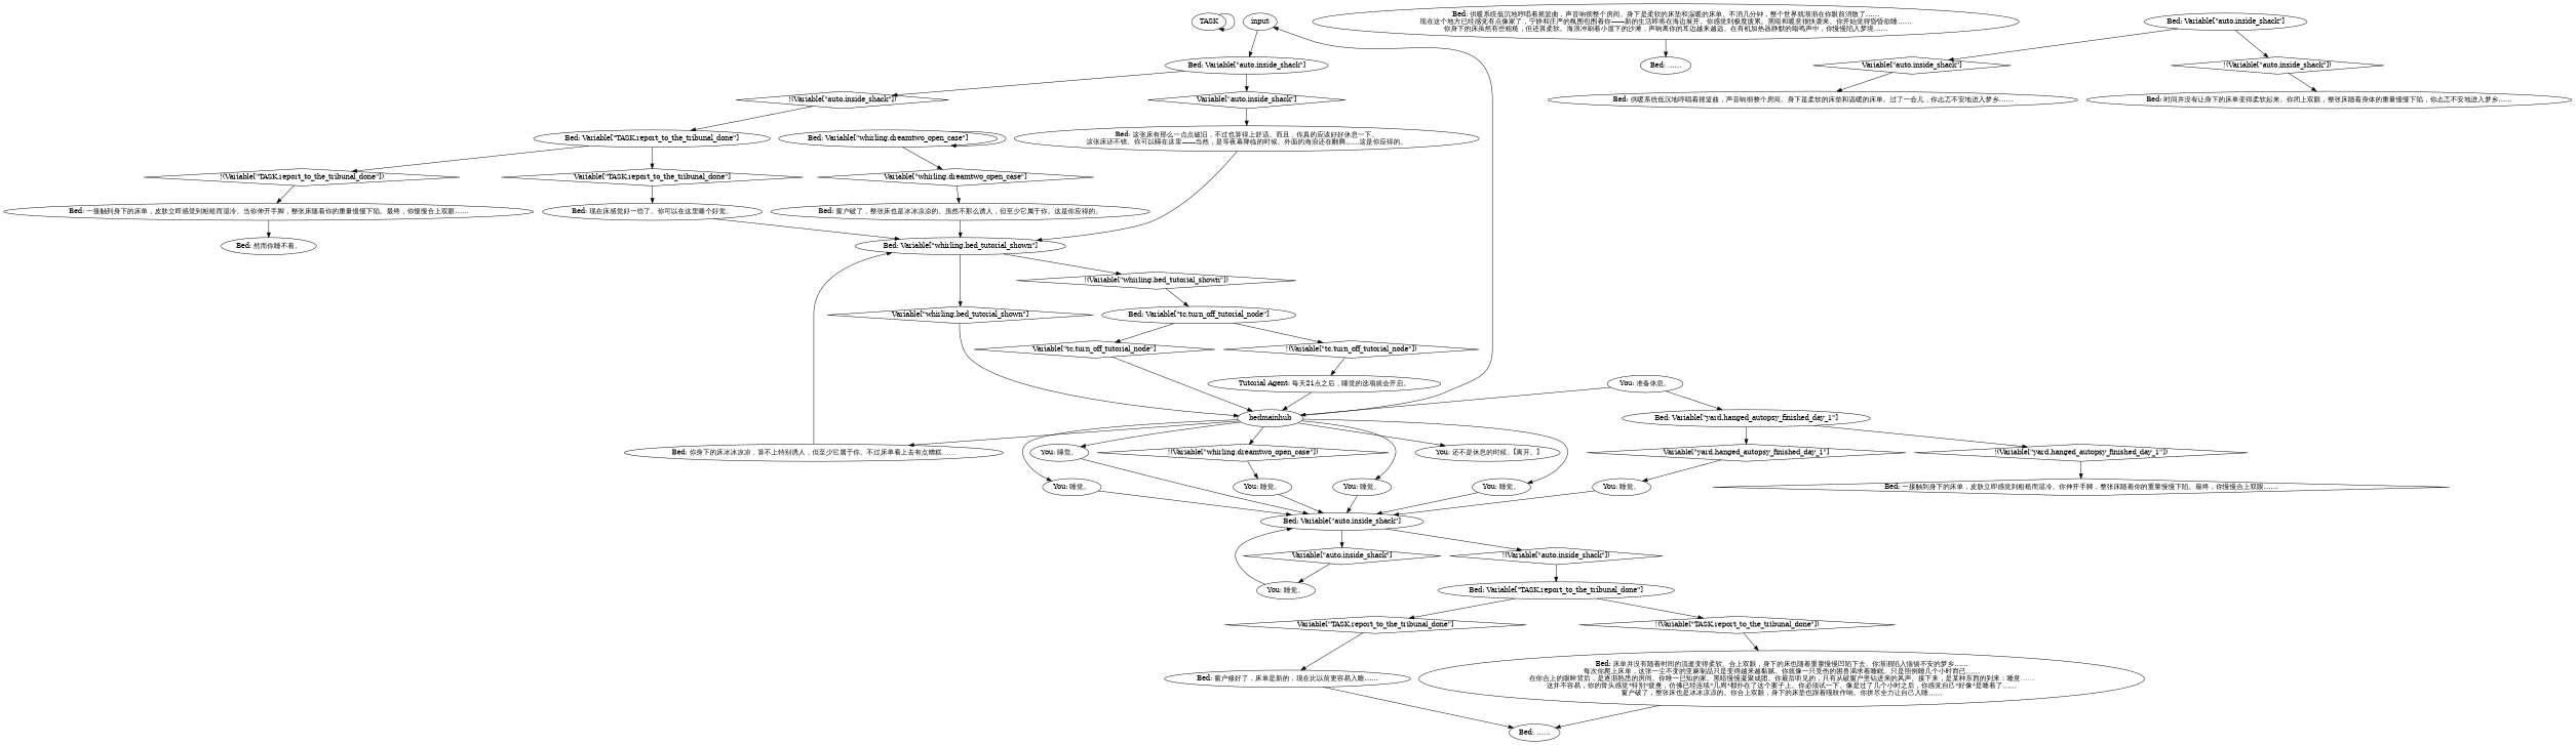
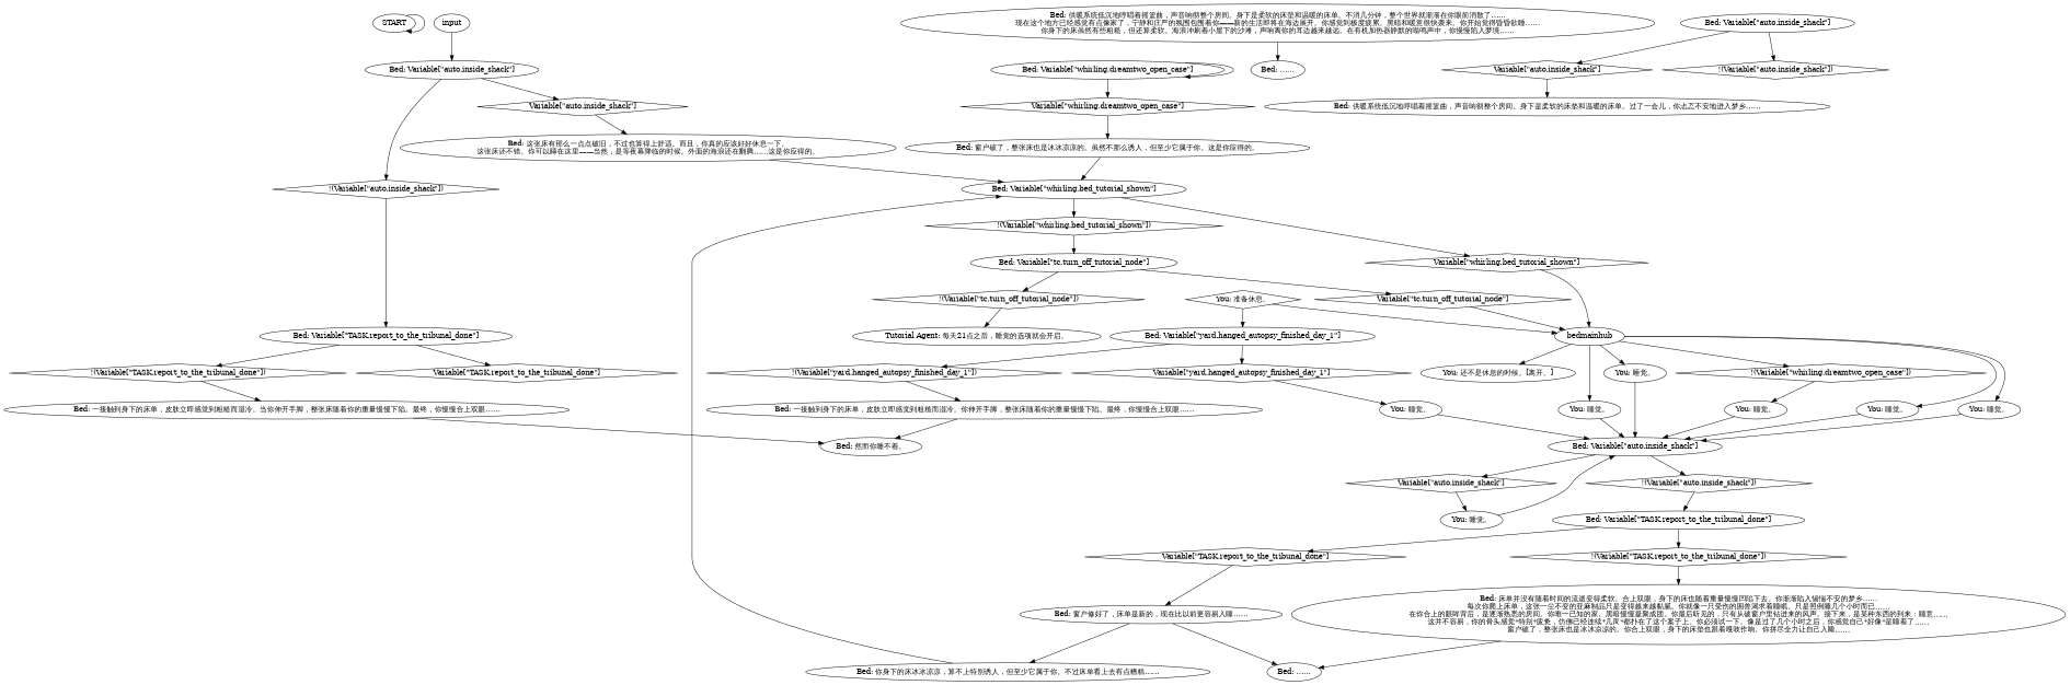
  digraph {
-   n1 [label=TASK]
+   n1 [label=START]
    n2 [label=input]
    n3 [label="Bed: Variable[\"auto.inside_shack\"]"]
    n4 [label="Variable[\"auto.inside_shack\"]" shape=diamond]
    n5 [label="!(Variable[\"auto.inside_shack\"])" shape=diamond]
    n6 [label="You: 睡觉。"]
    n7 [label="Bed: Variable[\"auto.inside_shack\"]"]
    n8 [label="Variable[\"auto.inside_shack\"]" shape=diamond]
    n9 [label="!(Variable[\"auto.inside_shack\"])" shape=diamond]
    n10 [label="Bed: 一接触到身下的床单，皮肤立即感觉到粗糙而湿冷。当你伸开手脚，整张床随着你的重量慢慢下陷。最终，你慢慢合上双眼……"]
    n11 [label="Bed: 然而你睡不着。"]
    n12 [label="Bed: Variable[\"whirling.dreamtwo_open_case\"]"]
    n13 [label="Variable[\"whirling.dreamtwo_open_case\"]" shape=diamond]
    n14 [label="Bed: 窗户破了，整张床也是冰冰凉凉的。虽然不那么诱人，但至少它属于你。这是你应得的。"]
    n15 [label="Bed: Variable[\"whirling.bed_tutorial_shown\"]"]
    n16 [label="!(Variable[\"whirling.dreamtwo_open_case\"])" shape=diamond]
    n17 [label="You: 睡觉。"]
    n18 [label="You: 睡觉。"]
    n19 [label="Bed: 你身下的床冰冰凉凉，算不上特别诱人，但至少它属于你。不过床单看上去有点糟糕……"]
    n20 [label="Variable[\"whirling.bed_tutorial_shown\"]" shape=diamond]
    n21 [label="!(Variable[\"whirling.bed_tutorial_shown\"])" shape=diamond]
    n22 [label="You: 睡觉。"]
    n23 [label="Bed: 供暖系统低沉地哼唱着摇篮曲，声音响彻整个房间。身下是柔软的床垫和温暖的床单。不消几分钟，整个世界就渐渐在你眼前消散了……\n现在这个地方已经感觉有点像家了，宁静和庄严的氛围包围着你——新的生活即将在海边展开。你感觉到极度疲累。黑暗和暖意很快袭来。你开始觉得昏昏欲睡……\n你身下的床虽然有些粗糙，但还算柔软。海浪冲刷着小屋下的沙滩，声响离你的耳边越来越远。在有机加热器静默的嗡鸣声中，你慢慢陷入梦境……"]
    n24 [label="Bed: ……"]
    n25 [label="Bed: 窗户修好了，床单是新的，现在比以前更容易入睡……"]
    n26 [label="Bed: ……"]
    n27 [label="Bed: Variable[\"tc.turn_off_tutorial_node\"]"]
    n28 [label="Variable[\"tc.turn_off_tutorial_node\"]" shape=diamond]
    n29 [label="!(Variable[\"tc.turn_off_tutorial_node\"])" shape=diamond]
    n30 [label=bedmainhub]
    n31 [label="Tutorial Agent: 每天21点之后，睡觉的选项就会开启。"]
    n32 [label="You: 还不是休息的时候。[离开。]"]
    n33 [label="You: 睡觉。"]
    n34 [label="You: 睡觉。"]
    n35 [label="You: 睡觉。"]
-   n36 [label="You: 准备休息。"]
+   n36 [label="You: 准备休息。" shape=diamond]
    n37 [label="Bed: Variable[\"yard.hanged_autopsy_finished_day_1\"]"]
    n38 [label="Variable[\"yard.hanged_autopsy_finished_day_1\"]" shape=diamond]
    n39 [label="!(Variable[\"yard.hanged_autopsy_finished_day_1\"])" shape=diamond]
-   n40 [label="Bed: 一接触到身下的床单，皮肤立即感觉到粗糙而湿冷。你伸开手脚，整张床随着你的重量慢慢下陷。最终，你慢慢合上双眼……" shape=diamond]
+   n40 [label="Bed: 一接触到身下的床单，皮肤立即感觉到粗糙而湿冷。你伸开手脚，整张床随着你的重量慢慢下陷。最终，你慢慢合上双眼……"]
    n41 [label="Bed: Variable[\"TASK.report_to_the_tribunal_done\"]"]
    n42 [label="Variable[\"TASK.report_to_the_tribunal_done\"]" shape=diamond]
    n43 [label="!(Variable[\"TASK.report_to_the_tribunal_done\"])" shape=diamond]
-   n44 [label="Bed: 现在床感觉好一些了。你可以在这里睡个好觉。"]
    n45 [label="Bed: Variable[\"TASK.report_to_the_tribunal_done\"]"]
    n46 [label="Variable[\"TASK.report_to_the_tribunal_done\"]" shape=diamond]
    n47 [label="!(Variable[\"TASK.report_to_the_tribunal_done\"])" shape=diamond]
    n48 [label="Bed: 这张床有那么一点点破旧，不过也算得上舒适。而且，你真的应该好好休息一下。\n这张床还不错。你可以睡在这里——当然，是等夜幕降临的时候。外面的海浪还在翻腾……这是你应得的。"]
    n49 [label="Bed: 床单并没有随着时间的流逝变得柔软。合上双眼，身下的床也随着重量慢慢凹陷下去。你渐渐陷入惴惴不安的梦乡……\n每次你爬上床单，这张一尘不变的亚麻制品只是变得越来越黏腻。你就像一只受伤的困兽渴求着睡眠。只是照例睡几个小时而已……\n在你合上的眼眸背后，是逐渐熟悉的房间。你唯一已知的家。黑暗慢慢凝聚成团。你最后听见的，只有从破窗户里钻进来的风声。接下来，是某种东西的到来：睡意……\n这并不容易，你的骨头感觉*特别*疲惫，仿佛已经连续*几周*都扑在了这个案子上。你必须试一下。像是过了几个小时之后，你感觉自己*好像*是睡着了……\n窗户破了，整张床也是冰冰凉凉的。你合上双眼，身下的床垫也跟着嘎吱作响。你拼尽全力让自己入睡……"]
    n50 [label="Bed: Variable[\"auto.inside_shack\"]"]
    n51 [label="Variable[\"auto.inside_shack\"]" shape=diamond]
    n52 [label="!(Variable[\"auto.inside_shack\"])" shape=diamond]
    n53 [label="Bed: 供暖系统低沉地哼唱着摇篮曲，声音响彻整个房间。身下是柔软的床垫和温暖的床单。过了一会儿，你忐忑不安地进入梦乡……"]
-   n54 [label="Bed: 时间并没有让身下的床单变得柔软起来。你闭上双眼，整张床随着身体的重量慢慢下陷，你忐忑不安地进入梦乡……"]
    n1 -> n1
    n2 -> n3
    n3 -> n4
    n3 -> n5
    n4 -> n48
    n5 -> n41
    n6 -> n7
    n7 -> n8
    n7 -> n9
    n8 -> n22
    n9 -> n45
    n10 -> n11
    n12 -> n12
    n12 -> n13
    n13 -> n14
    n14 -> n15
    n15 -> n20
    n15 -> n21
    n16 -> n17
    n17 -> n7
    n18 -> n7
    n19 -> n15
    n20 -> n30
    n21 -> n27
    n22 -> n7
    n23 -> n24
    n25 -> n26
    n27 -> n28
    n27 -> n29
    n28 -> n30
    n29 -> n31
-   n30 -> n2
    n30 -> n16
    n30 -> n18
-   n30 -> n19
+   n25 -> n19
    n30 -> n32
    n30 -> n33
    n30 -> n34
    n30 -> n35
-   n31 -> n30
    n33 -> n7
    n34 -> n7
    n35 -> n7
    n36 -> n30
    n36 -> n37
    n37 -> n38
    n37 -> n39
    n38 -> n6
    n39 -> n40
+   n40 -> n11
    n41 -> n42
    n41 -> n43
-   n42 -> n44
    n43 -> n10
-   n44 -> n15
    n45 -> n46
    n45 -> n47
    n46 -> n25
    n47 -> n49
    n48 -> n15
    n49 -> n26
    n50 -> n51
    n50 -> n52
    n51 -> n53
-   n52 -> n54
  }
